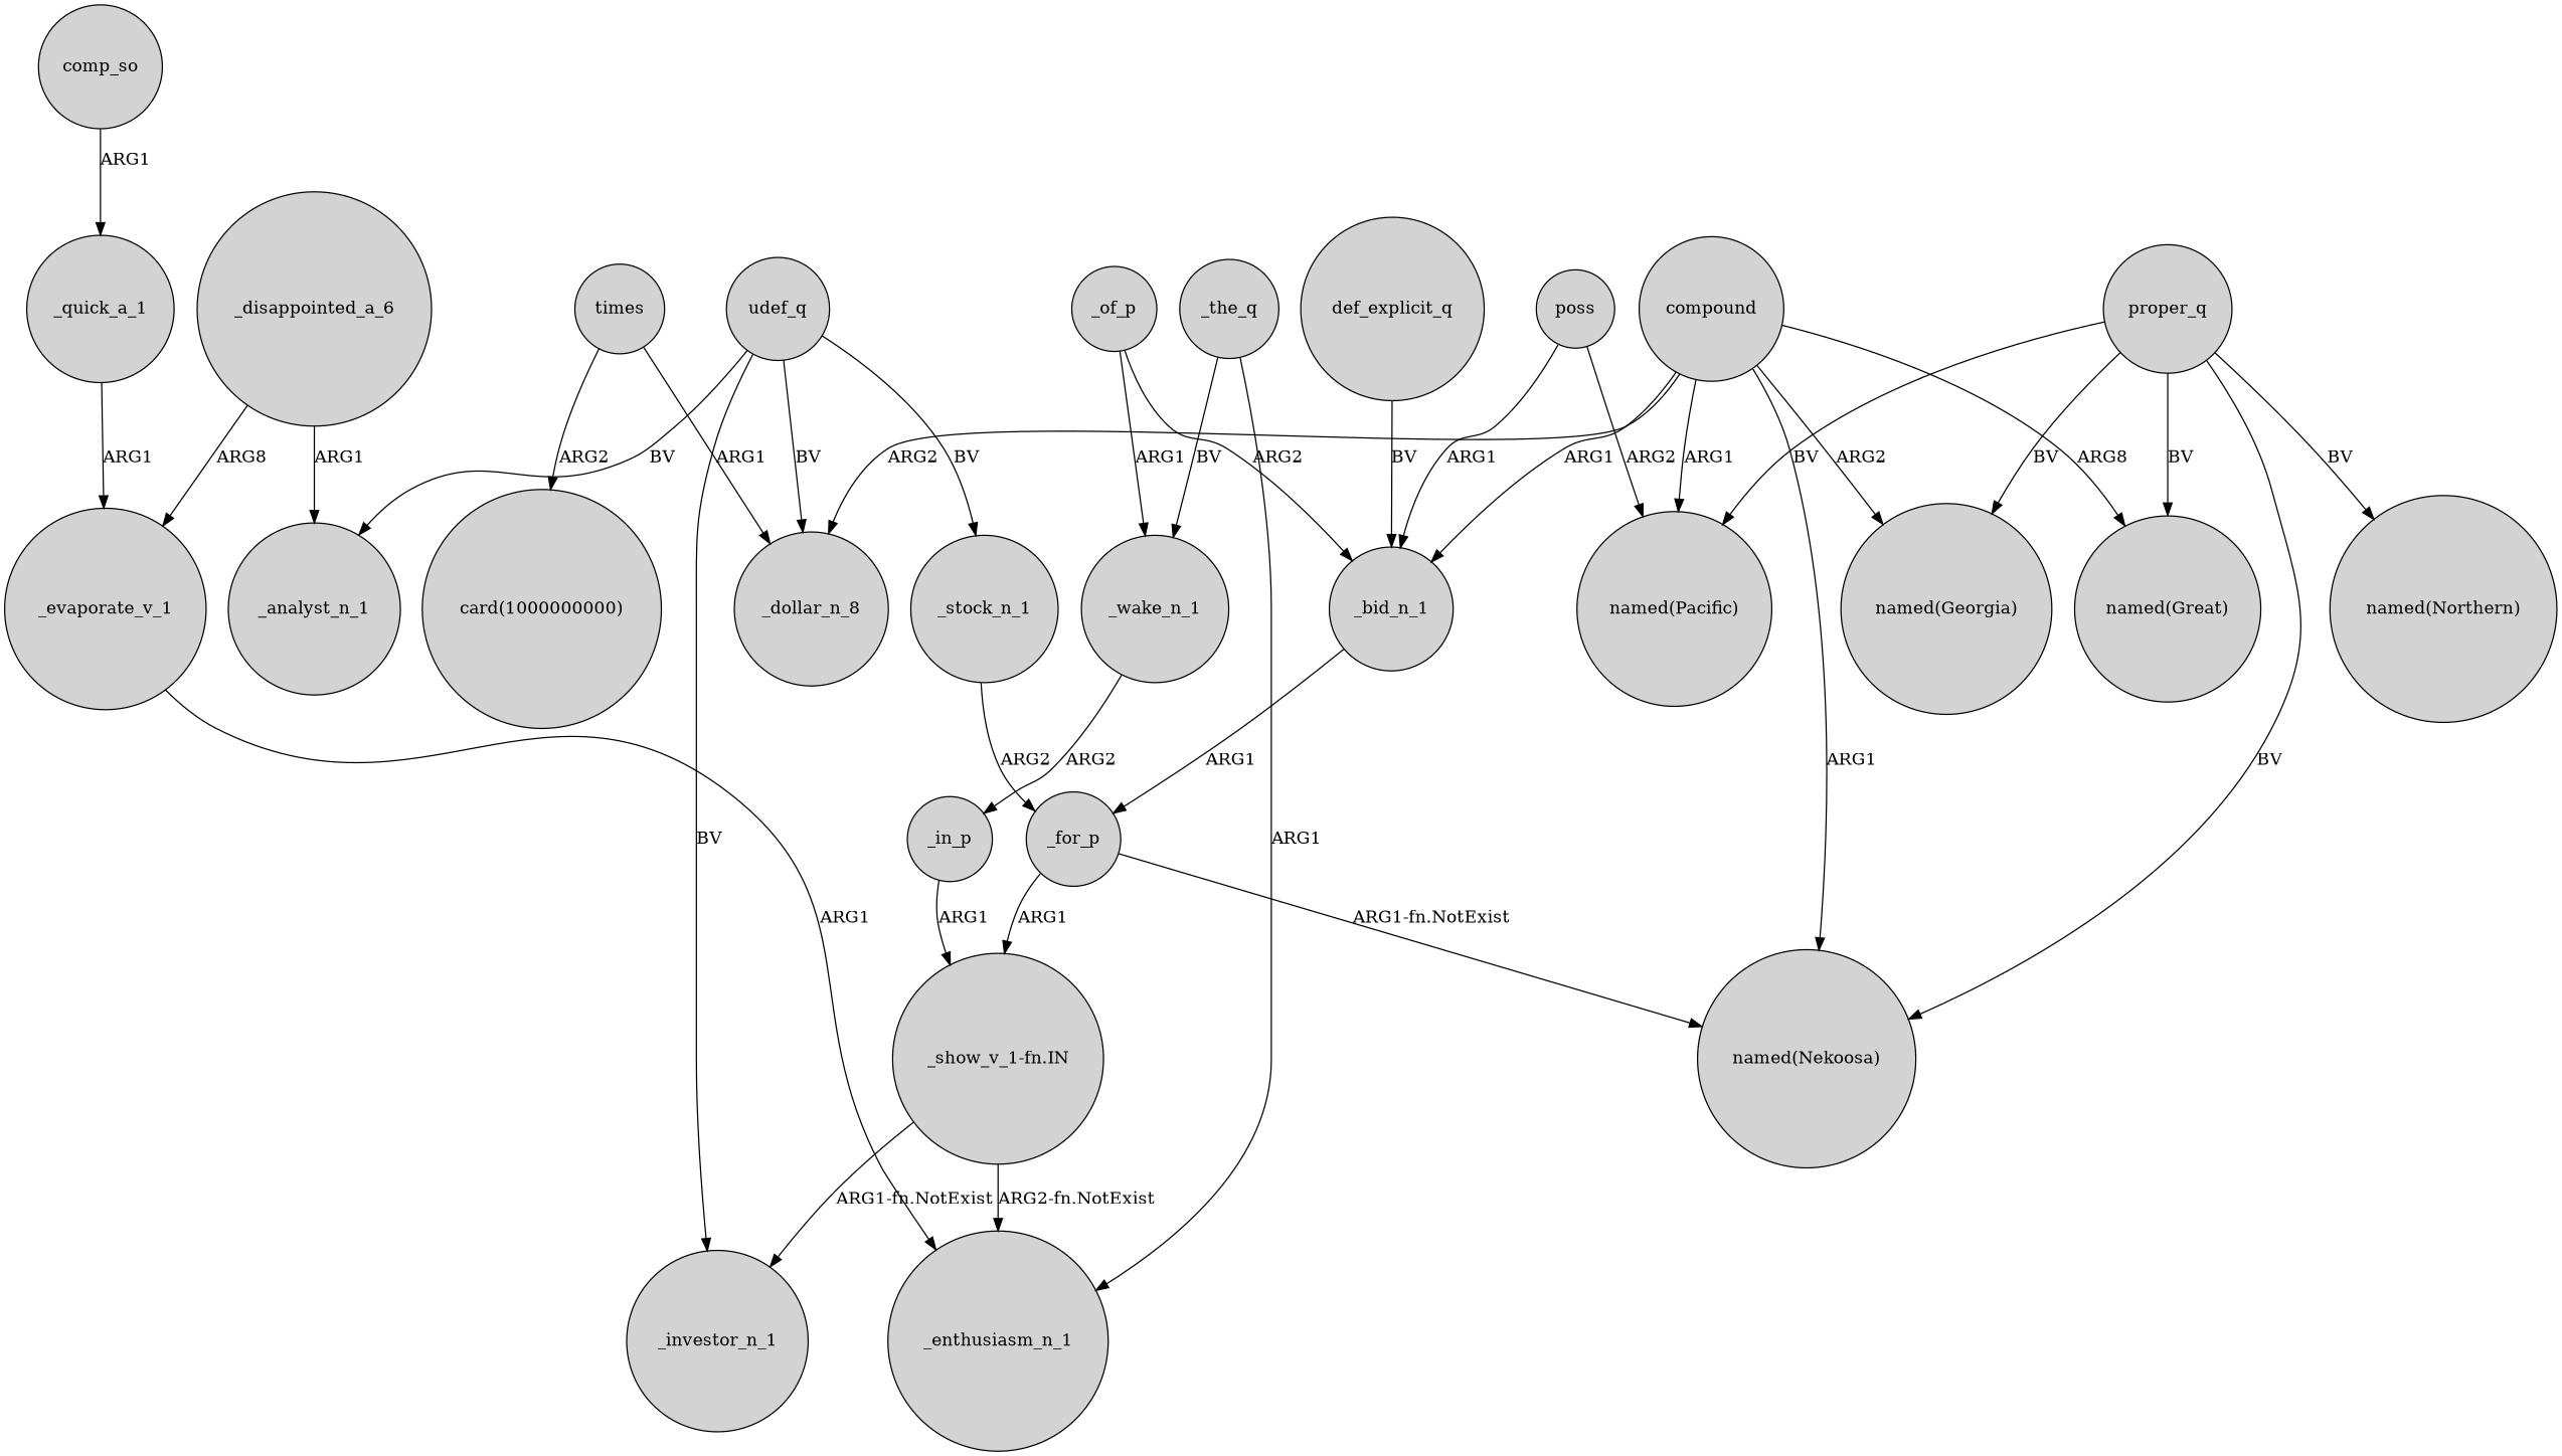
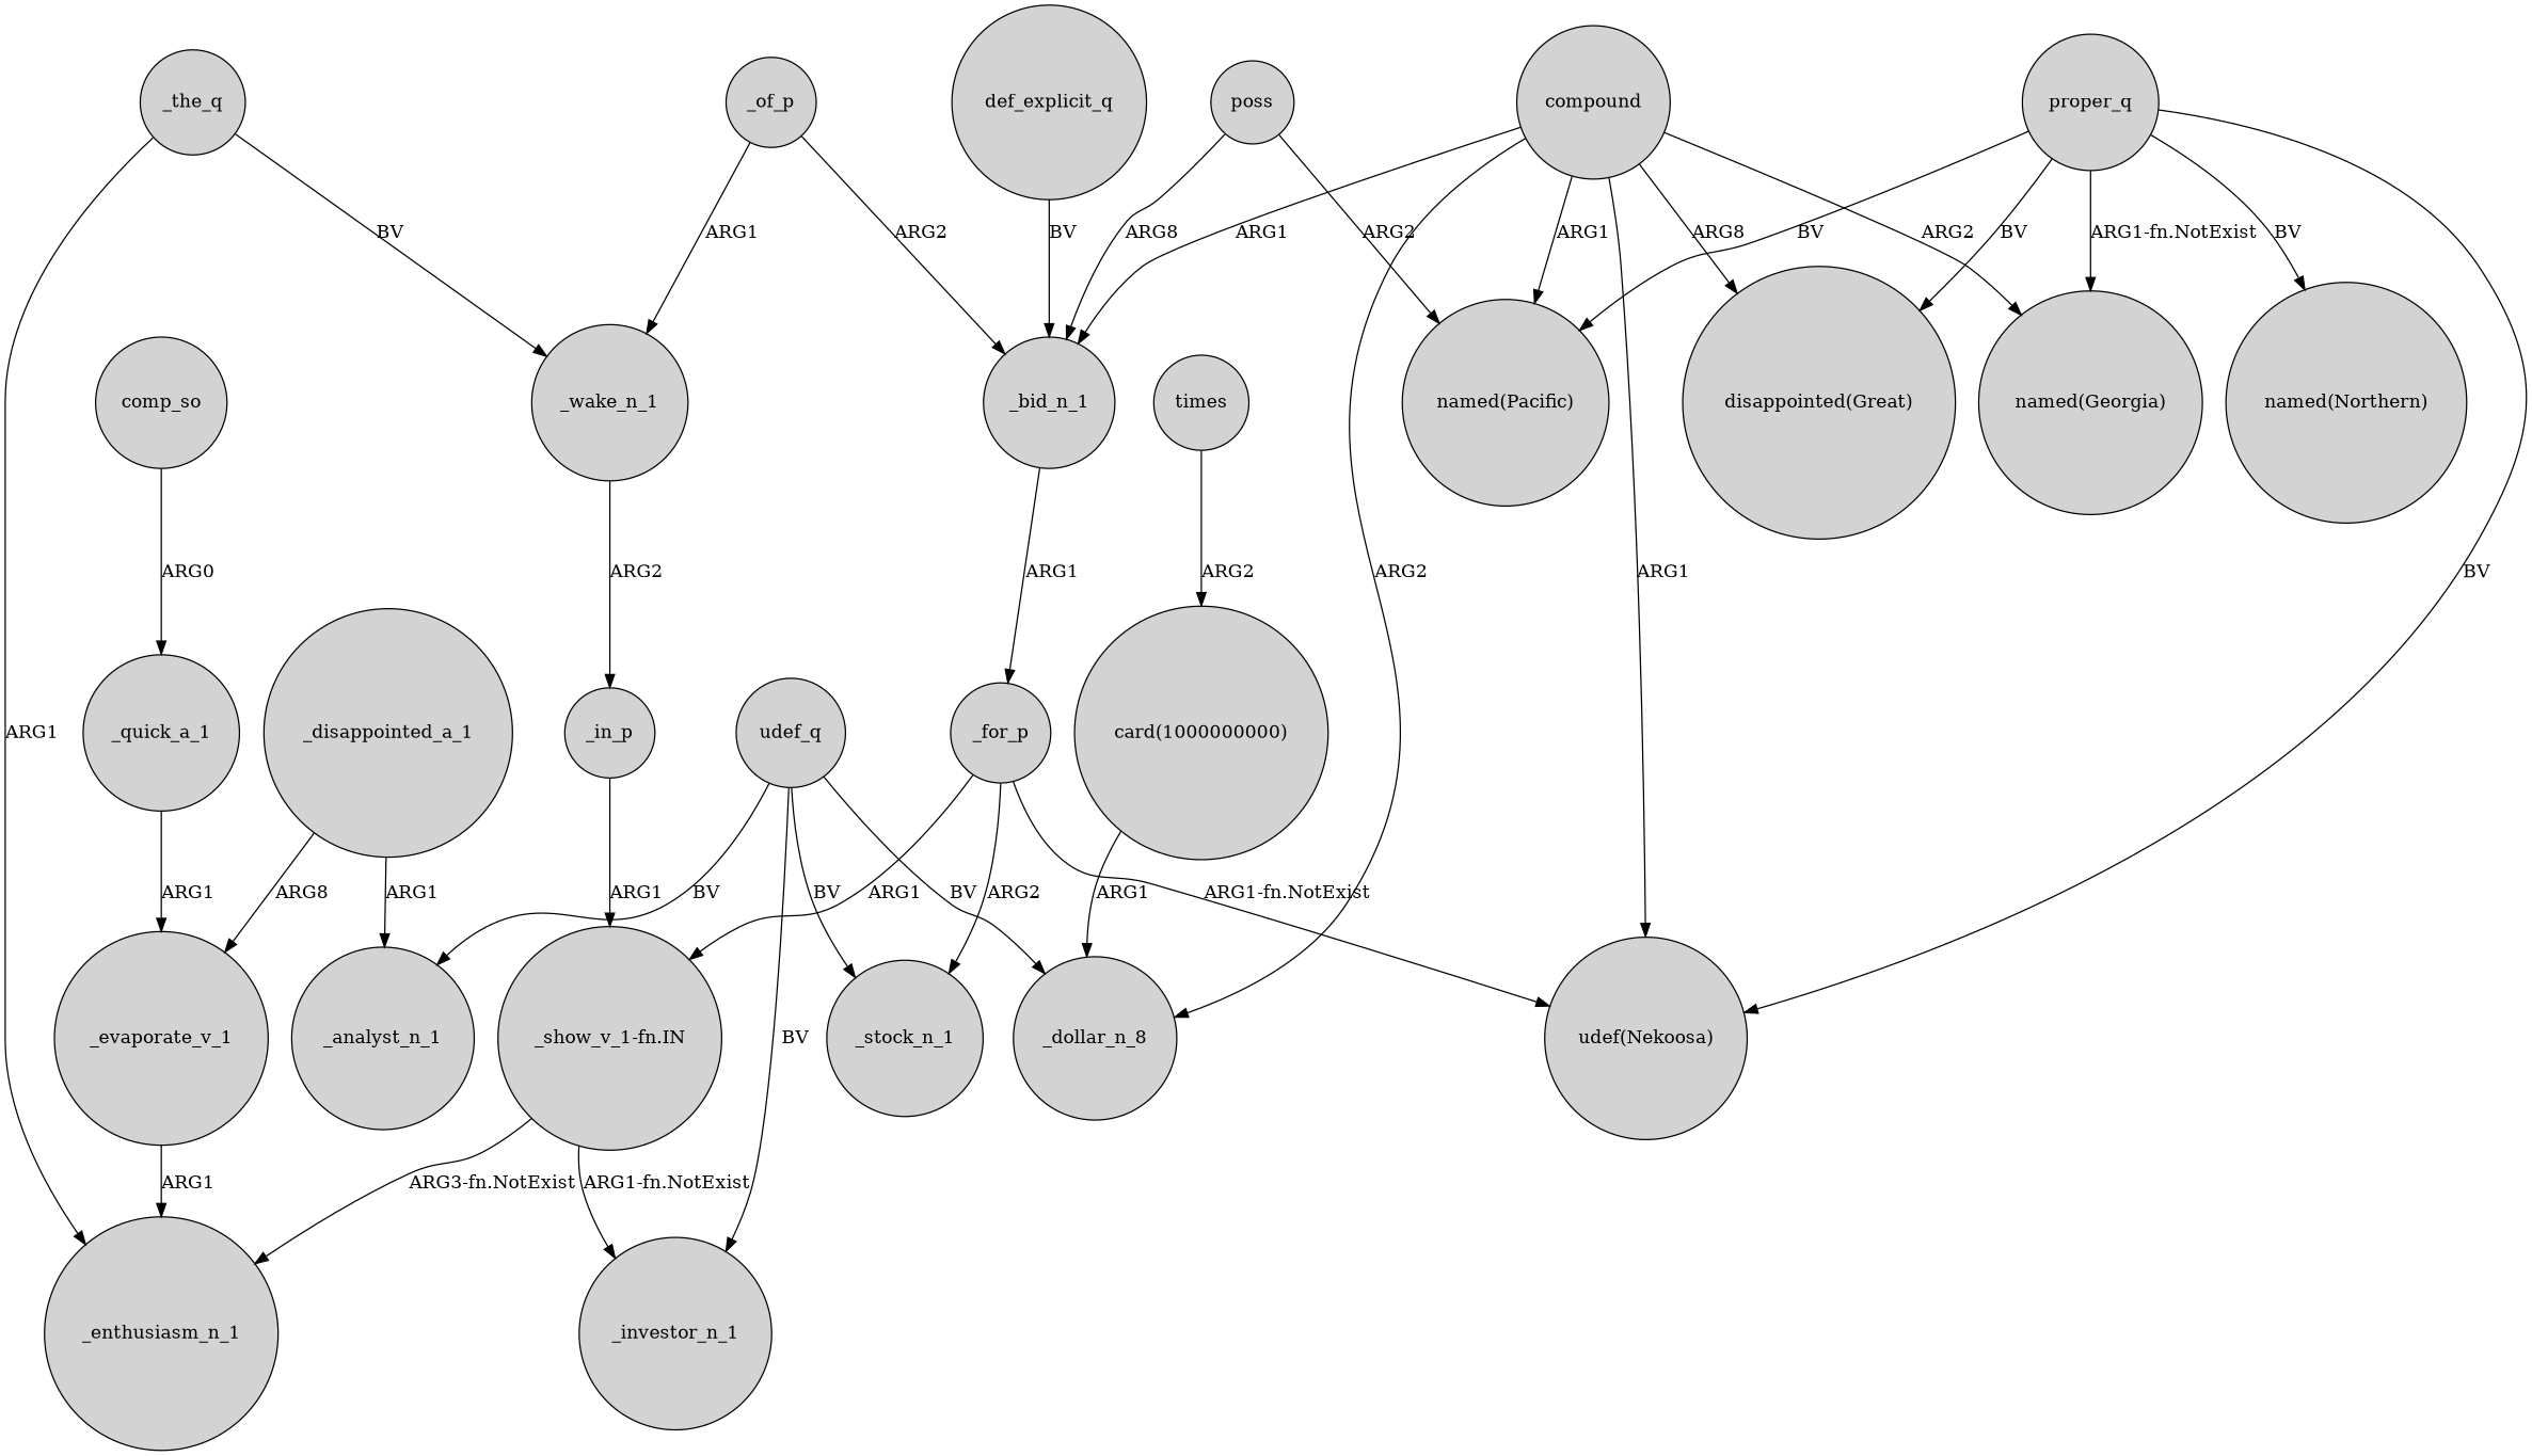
  digraph {
    node [shape=circle style=filled]
    _of_p
    _bid_n_1
    _wake_n_1
    _for_p
    _in_p
-   _disappointed_a_1 [label=_disappointed_a_6]
+   _disappointed_a_1
    _evaporate_v_1
    _analyst_n_1
    _enthusiasm_n_1
    _the_q
    udef_q
    _investor_n_1
    _stock_n_1
    n14 [label=_dollar_n_8]
    compound
-   "named(Nekoosa)"
+   "named(Nekoosa)" [label="udef(Nekoosa)"]
    "named(Georgia)"
-   "named(Great)"
+   "named(Great)" [label="disappointed(Great)"]
    "named(Pacific)"
    times
    "card(1000000000)"
    "_show_v_1-fn.IN"
    def_explicit_q
    comp_so
    _quick_a_1
    proper_q
    "named(Northern)"
    poss
    _of_p -> _bid_n_1 [label=ARG2]
    _of_p -> _wake_n_1 [label=ARG1]
    _bid_n_1 -> _for_p [label=ARG1]
    _wake_n_1 -> _in_p [label=ARG2]
-   _stock_n_1 -> _for_p [label=ARG2]
+   _for_p -> _stock_n_1 [label=ARG2]
    _for_p -> "named(Nekoosa)" [label="ARG1-fn.NotExist"]
    _for_p -> "_show_v_1-fn.IN" [label=ARG1]
    _in_p -> "_show_v_1-fn.IN" [label=ARG1]
    _disappointed_a_1 -> _evaporate_v_1 [label=ARG8]
    _disappointed_a_1 -> _analyst_n_1 [label=ARG1]
    _evaporate_v_1 -> _enthusiasm_n_1 [label=ARG1]
    _the_q -> _wake_n_1 [label=BV]
    _the_q -> _enthusiasm_n_1 [label=ARG1]
    udef_q -> _analyst_n_1 [label=BV]
    udef_q -> _investor_n_1 [label=BV]
    udef_q -> _stock_n_1 [label=BV]
    udef_q -> n14 [label=BV]
    compound -> _bid_n_1 [label=ARG1]
    compound -> n14 [label=ARG2]
    compound -> "named(Nekoosa)" [label=ARG1]
    compound -> "named(Georgia)" [label=ARG2]
    compound -> "named(Great)" [label=ARG8]
    compound -> "named(Pacific)" [label=ARG1]
    times -> "card(1000000000)" [label=ARG2]
-   times -> n14 [label=ARG1]
-   "_show_v_1-fn.IN" -> _enthusiasm_n_1 [label="ARG2-fn.NotExist"]
+   "card(1000000000)" -> n14 [label=ARG1]
+   "_show_v_1-fn.IN" -> _enthusiasm_n_1 [label="ARG3-fn.NotExist"]
    "_show_v_1-fn.IN" -> _investor_n_1 [label="ARG1-fn.NotExist"]
    def_explicit_q -> _bid_n_1 [label=BV]
-   comp_so -> _quick_a_1 [label=ARG1]
+   comp_so -> _quick_a_1 [label=ARG0]
    _quick_a_1 -> _evaporate_v_1 [label=ARG1]
    proper_q -> "named(Nekoosa)" [label=BV]
-   proper_q -> "named(Georgia)" [label=BV]
+   proper_q -> "named(Georgia)" [label="ARG1-fn.NotExist"]
    proper_q -> "named(Great)" [label=BV]
    proper_q -> "named(Pacific)" [label=BV]
    proper_q -> "named(Northern)" [label=BV]
-   poss -> _bid_n_1 [label=ARG1]
+   poss -> _bid_n_1 [label=ARG8]
    poss -> "named(Pacific)" [label=ARG2]
  }
